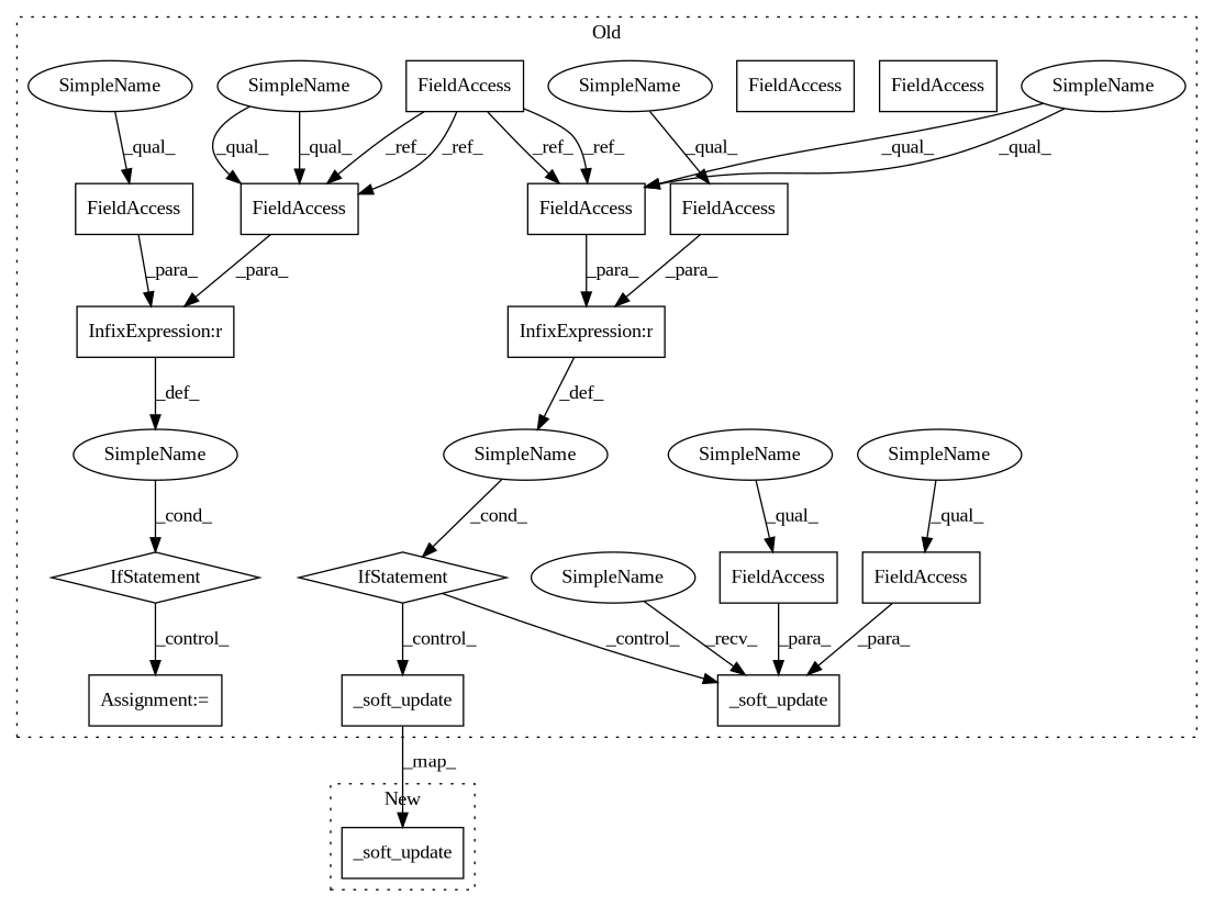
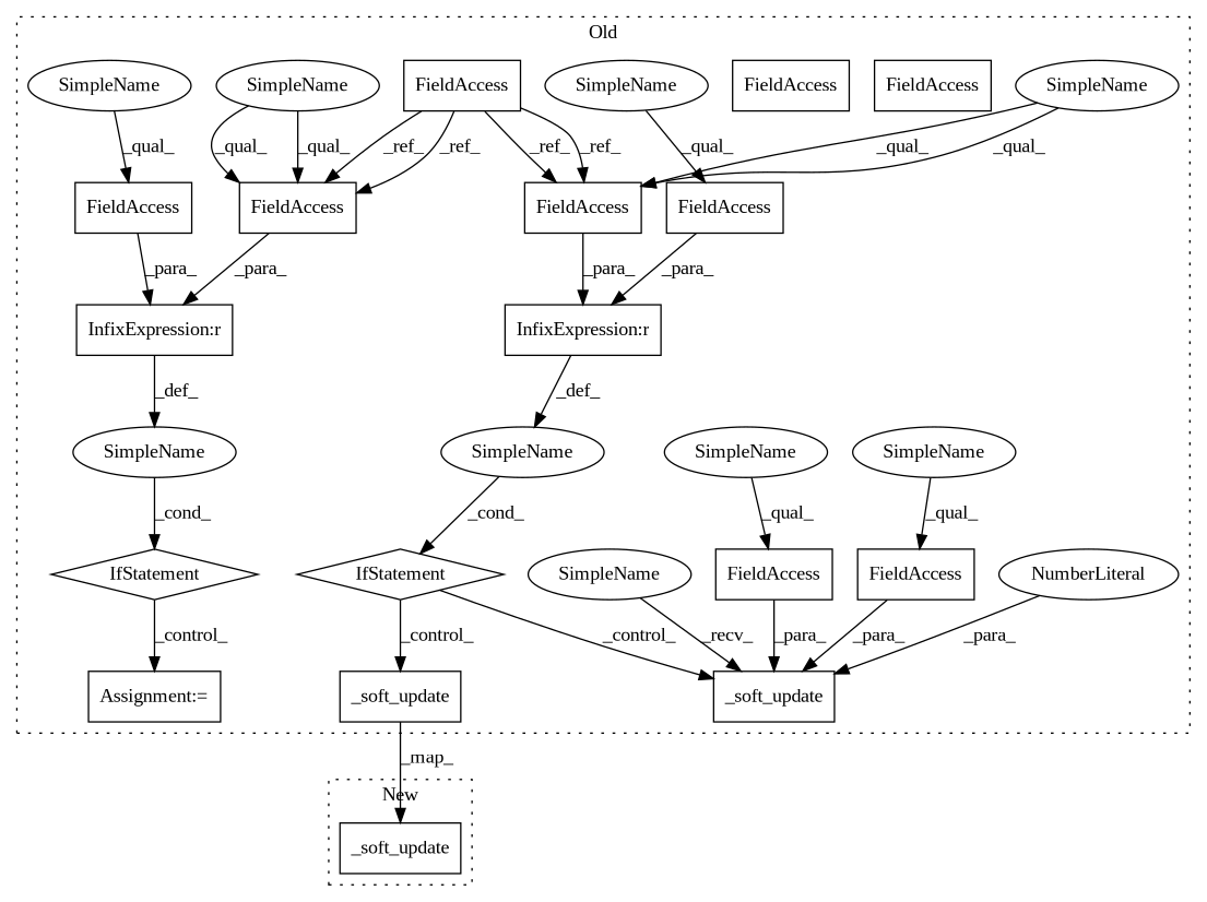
  digraph {
    fontname="Liberation Serif"
    node [a=22 l=4 s=3651 shape=box fontname="Liberation Serif"]
    edge [fontname="Liberation Serif"]
    n1 [a=32 l="13,1" label=_soft_update s="4355,4413"]
    n2 [a=27 l=3 label="InfixExpression:r" s=4238]
    n3 [a=32 l="13,1" label=_soft_update s="4274,4327"]
+   n4 [a=34 l=3 label=NumberLiteral s=4324 shape=ellipse]
    n5 [l=14 label=FieldAccess s=4287]
    n6 [l=18 label=FieldAccess s=4241]
    n7 [l=14 label=FieldAccess s=2565]
    n8 [l=21 label=FieldAccess s=4302]
    n9 [a=25 l="4,2" label=IfStatement s="4220,4259" shape=diamond]
    n10 [l=18 label=FieldAccess s=3668]
    n11 [a=42 label=SimpleName shape=ellipse l="" s=""]
    n12 [a=27 l=3 label="InfixExpression:r" s=3665]
    n13 [l=14 label=FieldAccess]
    n14 [l=14 label=FieldAccess s=4224]
    n15 [a=25 l="4,2" label=IfStatement s="3647,3686" shape=diamond]
    n16 [a=42 label=SimpleName shape=ellipse l="" s=""]
    n17 [a=7 l=1 label="Assignment:=" s=3711]
    n18 [l=14 label=FieldAccess]
    n19 [l=14 label=FieldAccess s=4224]
    n20 [a=42 label=SimpleName s=4302 shape=ellipse]
    n21 [a=42 label=SimpleName shape=ellipse]
    n22 [a=42 label=SimpleName s=4241 shape=ellipse]
    n23 [a=42 label=SimpleName s=4224 shape=ellipse]
    n24 [a=42 label=SimpleName s=4269 shape=ellipse]
    n25 [a=42 label=SimpleName s=4287 shape=ellipse]
    n26 [a=42 label=SimpleName s=3668 shape=ellipse]
    n27 [a=32 l="13,1" label=_soft_update s="4126,4184"]
    subgraph cluster_1 {
      label=Old
      style=dotted
      n1
      n2
      n3
+     n4
      n5
      n6
      n7
      n8
      n9
      n10
      n11
      n12
      n13
      n14
      n15
      n16
      n17
      n18
      n19
      n20
      n21
      n22
      n23
      n24
      n25
      n26
    }
    subgraph cluster_2 {
      label=New
      style=dotted
      n27
    }
    n1 -> n27 [label=_map_]
    n2 -> n11 [label=_def_]
+   n4 -> n3 [label=_para_]
    n5 -> n3 [label=_para_]
    n6 -> n2 [label=_para_]
    n7 -> n18 [label=_ref_]
    n7 -> n18 [label=_ref_]
    n7 -> n19 [label=_ref_]
    n7 -> n19 [label=_ref_]
    n8 -> n3 [label=_para_]
    n9 -> n1 [label=_control_]
    n9 -> n3 [label=_control_]
    n10 -> n12 [label=_para_]
    n11 -> n9 [label=_cond_]
    n12 -> n16 [label=_def_]
    n15 -> n17 [label=_control_]
    n16 -> n15 [label=_cond_]
    n18 -> n12 [label=_para_]
    n19 -> n2 [label=_para_]
    n20 -> n8 [label=_qual_]
    n21 -> n18 [label=_qual_]
    n21 -> n18 [label=_qual_]
    n22 -> n6 [label=_qual_]
    n23 -> n19 [label=_qual_]
    n23 -> n19 [label=_qual_]
    n24 -> n3 [label=_recv_]
    n25 -> n5 [label=_qual_]
    n26 -> n10 [label=_qual_]
  }
